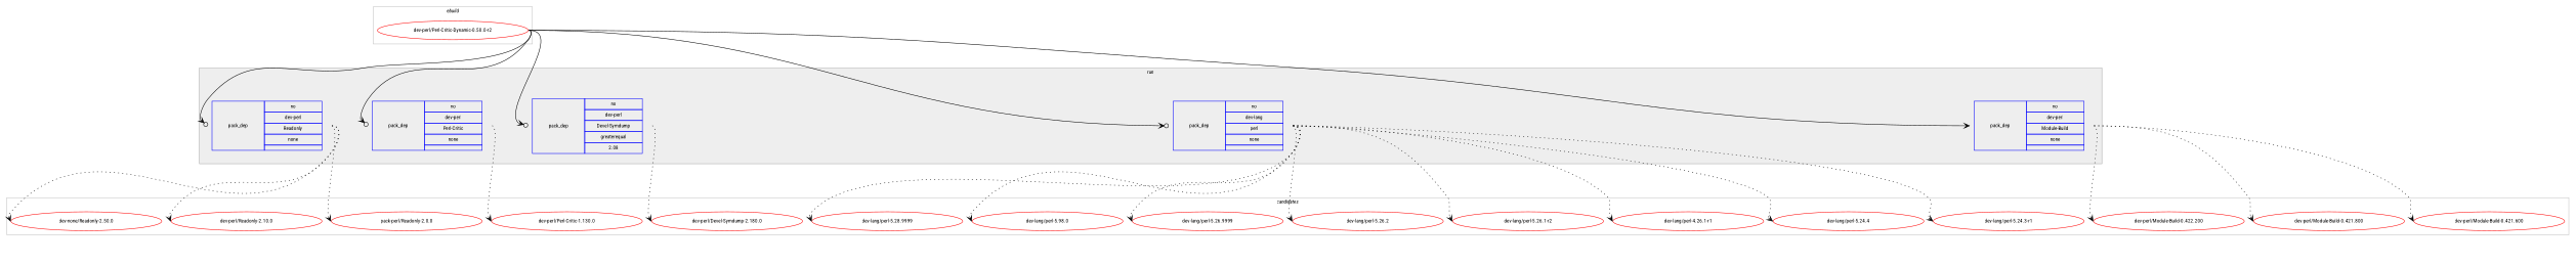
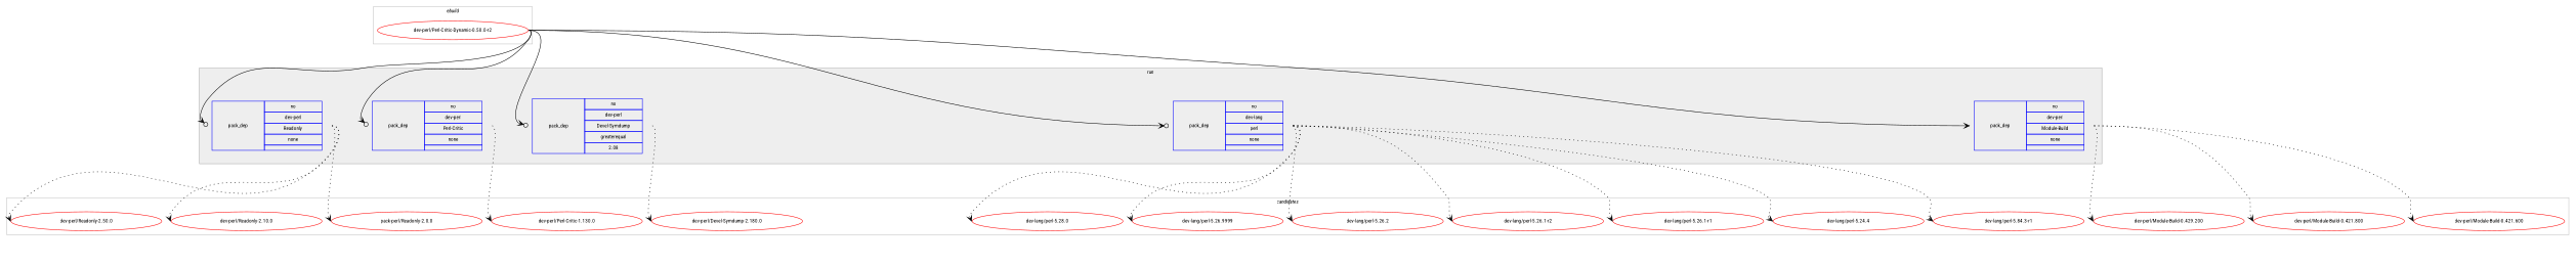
  digraph {
    compound=true
    concentrate=true
    fontname="Roboto Condensed"
    fontsize=10
    newrank=true
    rankdir=TB
    ranksep=1.5
    node [color=red fontname="Roboto Condensed" fontsize=10]
    edge [arrowhead=vee fontname="Roboto Condensed" headport=w style=dotted tailport=e weight=100]
    n1 [label="dev-perl/Perl-Critic-Dynamic-0.50.0-r2" width=4]
    n2 [color=blue label=<<TABLE BORDER="0" CELLBORDER="1" CELLSPACING="0" CELLPADDING="4" WIDTH="220"><TR><TD ROWSPAN="6" CELLPADDING="30">pack_dep</TD></TR><TR><TD WIDTH="110">no</TD></TR><TR><TD>dev-perl</TD></TR><TR><TD>Module-Build</TD></TR><TR><TD>none</TD></TR><TR><TD></TD></TR></TABLE>> shape=none]
    n3 [color=blue label=<<TABLE BORDER="0" CELLBORDER="1" CELLSPACING="0" CELLPADDING="4" WIDTH="220"><TR><TD ROWSPAN="6" CELLPADDING="30">pack_dep</TD></TR><TR><TD WIDTH="110">no</TD></TR><TR><TD>dev-lang</TD></TR><TR><TD>perl</TD></TR><TR><TD>none</TD></TR><TR><TD></TD></TR></TABLE>> shape=none]
    n4 [color=blue label=<<TABLE BORDER="0" CELLBORDER="1" CELLSPACING="0" CELLPADDING="4" WIDTH="220"><TR><TD ROWSPAN="6" CELLPADDING="30">pack_dep</TD></TR><TR><TD WIDTH="110">no</TD></TR><TR><TD>dev-perl</TD></TR><TR><TD>Devel-Symdump</TD></TR><TR><TD>greaterequal</TD></TR><TR><TD>2.08</TD></TR></TABLE>> shape=none]
    n5 [color=blue label=<<TABLE BORDER="0" CELLBORDER="1" CELLSPACING="0" CELLPADDING="4" WIDTH="220"><TR><TD ROWSPAN="6" CELLPADDING="30">pack_dep</TD></TR><TR><TD WIDTH="110">no</TD></TR><TR><TD>dev-perl</TD></TR><TR><TD>Perl-Critic</TD></TR><TR><TD>none</TD></TR><TR><TD></TD></TR></TABLE>> shape=none]
    n6 [color=blue label=<<TABLE BORDER="0" CELLBORDER="1" CELLSPACING="0" CELLPADDING="4" WIDTH="220"><TR><TD ROWSPAN="6" CELLPADDING="30">pack_dep</TD></TR><TR><TD WIDTH="110">no</TD></TR><TR><TD>dev-perl</TD></TR><TR><TD>Readonly</TD></TR><TR><TD>none</TD></TR><TR><TD></TD></TR></TABLE>> shape=none]
    n7 [label="dev-perl/Module-Build-0.421.600" width=4]
    n8 [label="dev-perl/Module-Build-0.421.800" width=4]
-   n9 [label="dev-perl/Module-Build-0.422.200" width=4]
-   n10 [label="dev-lang/perl-5.24.3-r1" width=4]
+   n9 [label="dev-perl/Module-Build-0.429.200" width=4]
+   n10 [label="dev-lang/perl-5.84.3-r1" width=4]
    n11 [label="dev-lang/perl-5.24.4" width=4]
-   n12 [label="dev-lang/perl-4.26.1-r1" width=4]
+   n12 [label="dev-lang/perl-5.26.1-r1" width=4]
    n13 [label="dev-lang/perl-5.26.1-r2" width=4]
    n14 [label="dev-lang/perl-5.26.2" width=4]
    n15 [label="dev-lang/perl-5.26.9999" width=4]
-   n16 [label="dev-lang/perl-5.98.0" width=4]
-   n17 [label="dev-lang/perl-5.28.9999" width=4]
+   n16 [label="dev-lang/perl-5.28.0" width=4]
    n18 [label="dev-perl/Devel-Symdump-2.180.0" width=4]
    n19 [label="dev-perl/Perl-Critic-1.130.0" width=4]
    n20 [label="pack-perl/Readonly-2.0.0" width=4]
    n21 [label="dev-perl/Readonly-2.10.0" width=4]
-   n22 [label="dev-none/Readonly-2.50.0" width=4]
+   n22 [label="dev-perl/Readonly-2.50.0" width=4]
    subgraph cluster_1 {
      color=gray
      label=<<i>ebuild</i>>
      rank=same
      n1
    }
    subgraph cluster_2 {
      color=gray
      label=<<i>dependencies</i>>
      subgraph cluster_3 {
        color=gray
        fillcolor="#eeeeee"
        label=<<i>compile</i>>
        style=filled
        subgraph sub_4 {
          color=gray
          fillcolor="#eeeeee"
          label=<<i>compile</i>>
          style=filled
          n2
        }
      }
      subgraph cluster_5 {
        color=gray
        fillcolor="#eeeeee"
        label=<<i>compile and run</i>>
        style=filled
        subgraph sub_6 {
          color=gray
          fillcolor="#eeeeee"
          label=<<i>compile and run</i>>
          style=filled
          n3
        }
        subgraph sub_7 {
          color=gray
          fillcolor="#eeeeee"
          label=<<i>compile and run</i>>
          style=filled
          n4
        }
        subgraph sub_8 {
          color=gray
          fillcolor="#eeeeee"
          label=<<i>compile and run</i>>
          style=filled
          n5
        }
        subgraph sub_9 {
          color=gray
          fillcolor="#eeeeee"
          label=<<i>compile and run</i>>
          style=filled
          n6
        }
      }
      subgraph cluster_10 {
        color=gray
        fillcolor="#eeeeee"
        label=<<i>run</i>>
        style=filled
      }
    }
    subgraph cluster_11 {
      color=gray
      label=<<i>candidates</i>>
      rank=same
      subgraph sub_12 {
        color=black
        label=<<i>candidates</i>>
        nodesep=1
        rank=same
        n7
        n8
        n9
      }
      subgraph sub_13 {
        color=black
        label=<<i>candidates</i>>
        nodesep=1
        rank=same
        n10
        n11
        n12
        n13
        n14
        n15
        n16
-       n17
      }
      subgraph sub_14 {
        color=black
        label=<<i>candidates</i>>
        nodesep=1
        rank=same
        n18
      }
      subgraph sub_15 {
        color=black
        label=<<i>candidates</i>>
        nodesep=1
        rank=same
        n19
      }
      subgraph sub_16 {
        color=black
        label=<<i>candidates</i>>
        nodesep=1
        rank=same
        n20
        n21
        n22
      }
    }
    n1 -> n2 [style=solid weight=20]
    n1 -> n3 [arrowhead=odotvee style=solid weight=20]
    n1 -> n4 [arrowhead=odotvee style=solid weight=20]
    n1 -> n5 [arrowhead=odotvee style=solid weight=20]
    n1 -> n6 [arrowhead=odotvee style=solid weight=20]
    n2 -> n7
    n2 -> n8
    n2 -> n9
    n3 -> n10
    n3 -> n11
    n3 -> n12
    n3 -> n13
    n3 -> n14
    n3 -> n15
    n3 -> n16
-   n3 -> n17
    n4 -> n18
    n5 -> n19
    n6 -> n20
    n6 -> n21
    n6 -> n22
  }
